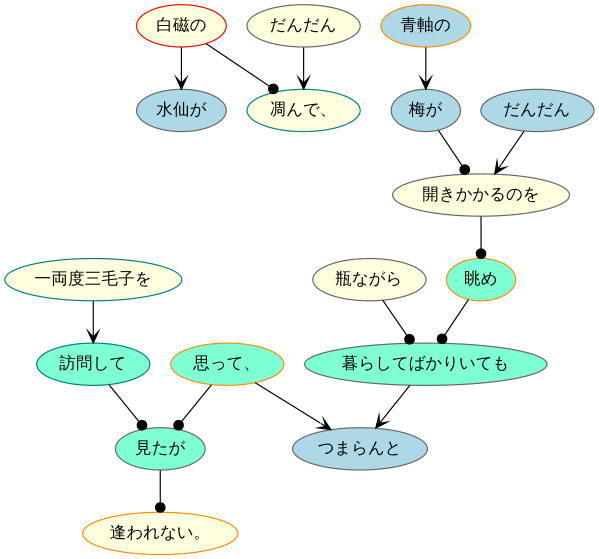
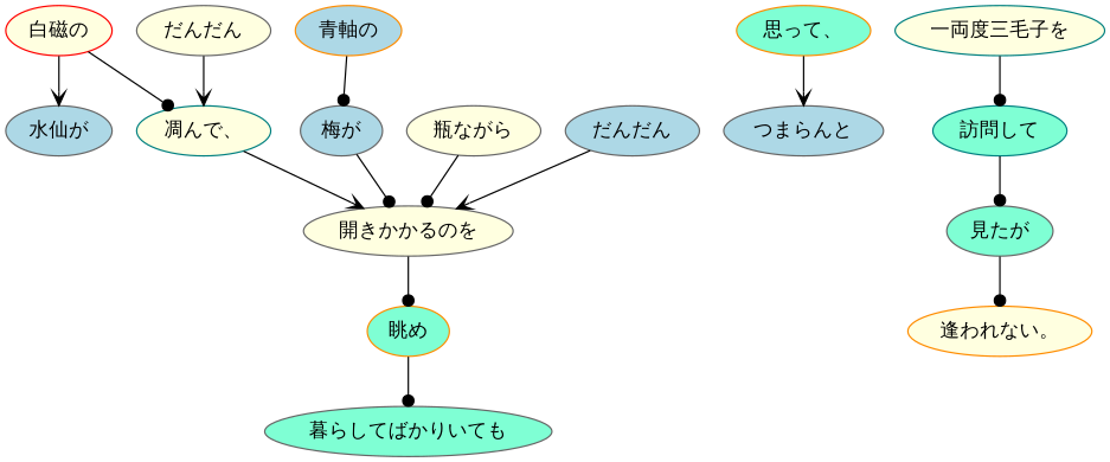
  digraph {
    node [color=gray40 fillcolor=lightyellow style=filled]
    edge [arrowhead=dot]
    n1 [color=red label="白磁の"]
    n2 [fillcolor=lightblue label="水仙が"]
    n3 [color=teal label="凋んで、"]
    n4 [label="開きかかるのを"]
    n5 [label="だんだん"]
    n6 [color=darkorange fillcolor=aquamarine label="眺め"]
    n7 [color=darkorange fillcolor=lightblue label="青軸の"]
    n8 [fillcolor=lightblue label="梅が"]
    n9 [label="瓶ながら"]
    n10 [fillcolor=lightblue label="だんだん"]
    n11 [fillcolor=aquamarine label="暮らしてばかりいても"]
    n12 [fillcolor=lightblue label="つまらんと"]
    n13 [color=darkorange fillcolor=aquamarine label="思って、"]
    n14 [fillcolor=aquamarine label="見たが"]
    n15 [color=darkorange label="逢われない。"]
    n16 [color=teal label="一両度三毛子を"]
    n17 [color=teal fillcolor=aquamarine label="訪問して"]
    n1 -> n2 [arrowhead=vee]
    n1 -> n3
+   n3 -> n4 [arrowhead=vee]
    n4 -> n6
    n5 -> n3 [arrowhead=vee]
    n6 -> n11
-   n7 -> n8 [arrowhead=vee]
+   n7 -> n8
    n8 -> n4
-   n9 -> n11
+   n9 -> n4
    n10 -> n4 [arrowhead=vee]
-   n11 -> n12 [arrowhead=vee]
    n13 -> n12 [arrowhead=vee]
-   n13 -> n14
    n14 -> n15
-   n16 -> n17 [arrowhead=vee]
+   n16 -> n17
    n17 -> n14
  }
